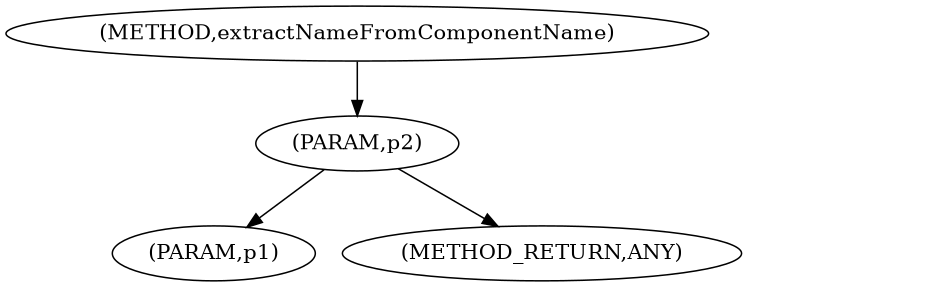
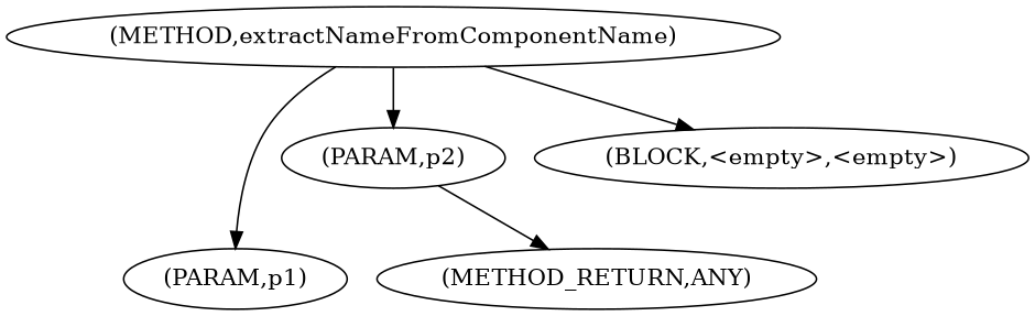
  digraph {
    n1 [label=<(METHOD,extractNameFromComponentName)>]
    n2 [label=<(PARAM,p1)>]
    n3 [label=<(PARAM,p2)>]
+   n4 [label=<(BLOCK,&lt;empty&gt;,&lt;empty&gt;)>]
    n5 [label=<(METHOD_RETURN,ANY)>]
-   n3 -> n2
+   n1 -> n2
    n1 -> n3
+   n1 -> n4
    n3 -> n5
  }
